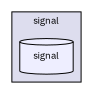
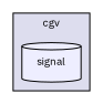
  digraph {
    compound=true
    fontname="IBM Plex Sans"
    n1 [fillcolor="#eeeeff" fontname="IBM Plex Sans" fontsize=10 label=signal pencolor=black shape=cylinder style=filled]
    subgraph cluster_1 {
      bgcolor="#ddddee"
      fontsize=10
-     label=signal
+     label=cgv
      pencolor=black
      n1
    }
  }
